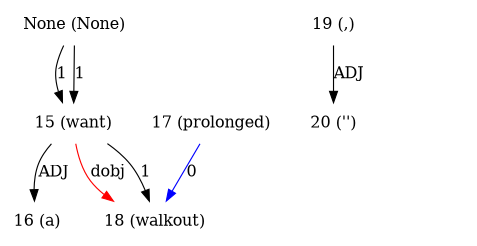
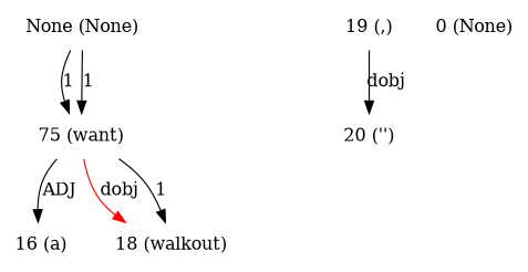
  digraph {
    node [shape=plaintext]
    edge [dir=forward]
    n1 [label="None (None)"]
-   n2 [label="15 (want)"]
+   n2 [label="75 (want)"]
    n3 [label="18 (walkout)"]
    n4 [label="16 (a)"]
    n5 [label="19 (,)"]
    n6 [label="20 ('')"]
-   n8 [label="17 (prolonged)"]
+   n7 [label="0 (None)"]
    n1 -> n2 [label=1]
    n1 -> n2 [label=1]
    n2 -> n3 [label=1]
    n2 -> n3 [color=red label=dobj]
    n2 -> n4 [label=ADJ]
-   n5 -> n6 [label=ADJ]
-   n8 -> n3 [color=blue label=0]
+   n5 -> n6 [label=dobj]
  }
